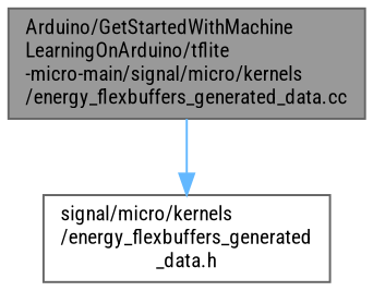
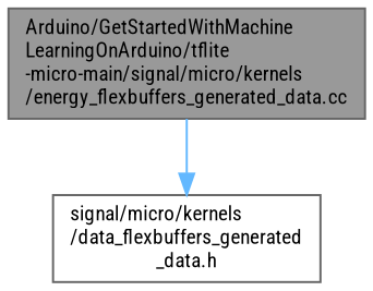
  digraph {
    fontname="Roboto Condensed"
    node [fontname="Roboto Condensed" fontsize=10 shape=box style=filled]
    n1 [color=gray40 fillcolor=grey60 fontcolor=black height=0.2 label="Arduino/GetStartedWithMachine\lLearningOnArduino/tflite\l-micro-main/signal/micro/kernels\l/energy_flexbuffers_generated_data.cc" width=0.4]
-   n2 [color=grey40 fillcolor=white height=0.2 label="signal/micro/kernels\l/energy_flexbuffers_generated\l_data.h" width=0.4]
+   n2 [color=grey40 fillcolor=white height=0.2 label="signal/micro/kernels\l/data_flexbuffers_generated\l_data.h" width=0.4]
    n1 -> n2 [color=steelblue1 fontname="Roboto Condensed" fontsize=10 labelfontname=Helvetica labelfontsize=10 style=solid]
  }
